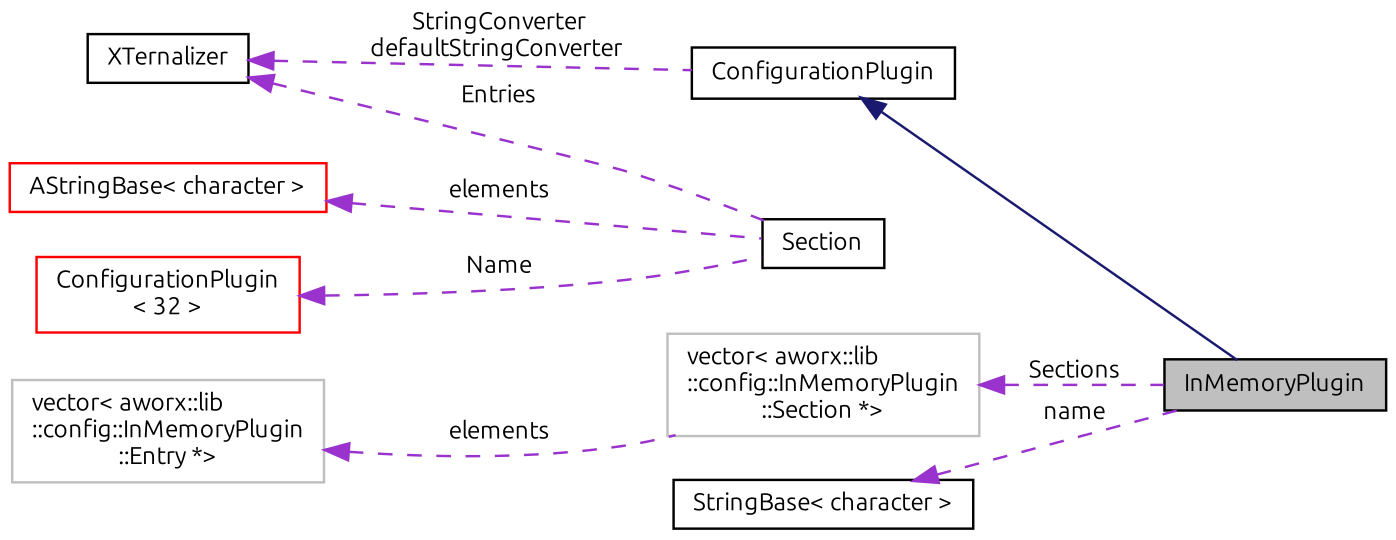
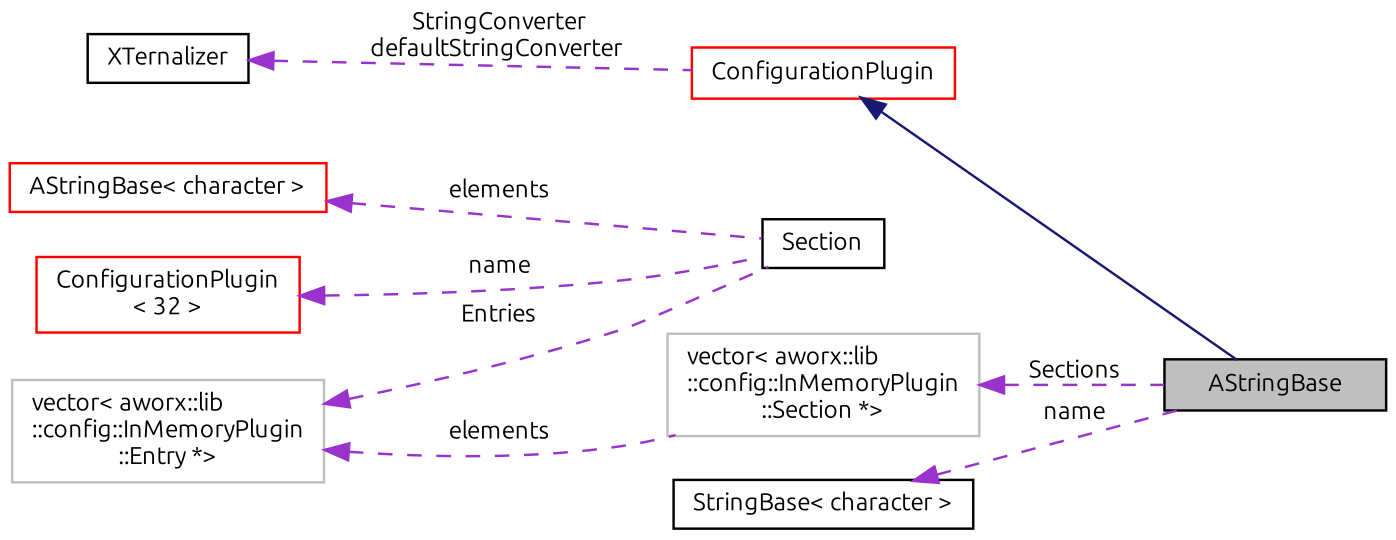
  digraph {
    fontname=Ubuntu
    rankdir=LR
    node [color=black fillcolor=white fontname=Ubuntu fontsize=10 shape=record style=filled]
    edge [color=darkorchid3 dir=back fontname=Ubuntu fontsize=10 labelfontname=Helvetica labelfontsize=10 style=dashed]
-   n1 [fillcolor=grey75 fontcolor=black height=0.2 label=InMemoryPlugin width=0.4]
-   n2 [height=0.2 label=ConfigurationPlugin width=0.4]
+   n1 [fillcolor=grey75 fontcolor=black height=0.2 label=AStringBase width=0.4]
+   n2 [color=red height=0.2 label=ConfigurationPlugin width=0.4]
    n3 [height=0.2 label=XTernalizer width=0.4]
    n4 [height=0.2 label="StringBase\< character \>" width=0.4]
    n5 [color=grey75 height=0.2 label="vector\< aworx::lib\l::config::InMemoryPlugin\l::Section *\>" width=0.4]
    n6 [height=0.2 label=Section width=0.4]
    n7 [color=red height=0.2 label="ConfigurationPlugin\l\< 32 \>" width=0.4]
    n8 [color=grey75 height=0.2 label="vector\< aworx::lib\l::config::InMemoryPlugin\l::Entry *\>" width=0.4]
    n9 [color=red height=0.2 label="AStringBase\< character \>" width=0.4]
    n2 -> n1 [color=midnightblue style=solid]
    n3 -> n2 [label=" StringConverter\ndefaultStringConverter"]
    n4 -> n1 [label=" name"]
    n5 -> n1 [label=" Sections"]
-   n7 -> n6 [label=" Name"]
+   n7 -> n6 [label=" name"]
    n8 -> n5 [label=" elements"]
-   n3 -> n6 [label=" Entries"]
+   n8 -> n6 [label=" Entries"]
    n9 -> n6 [label=" elements"]
  }
